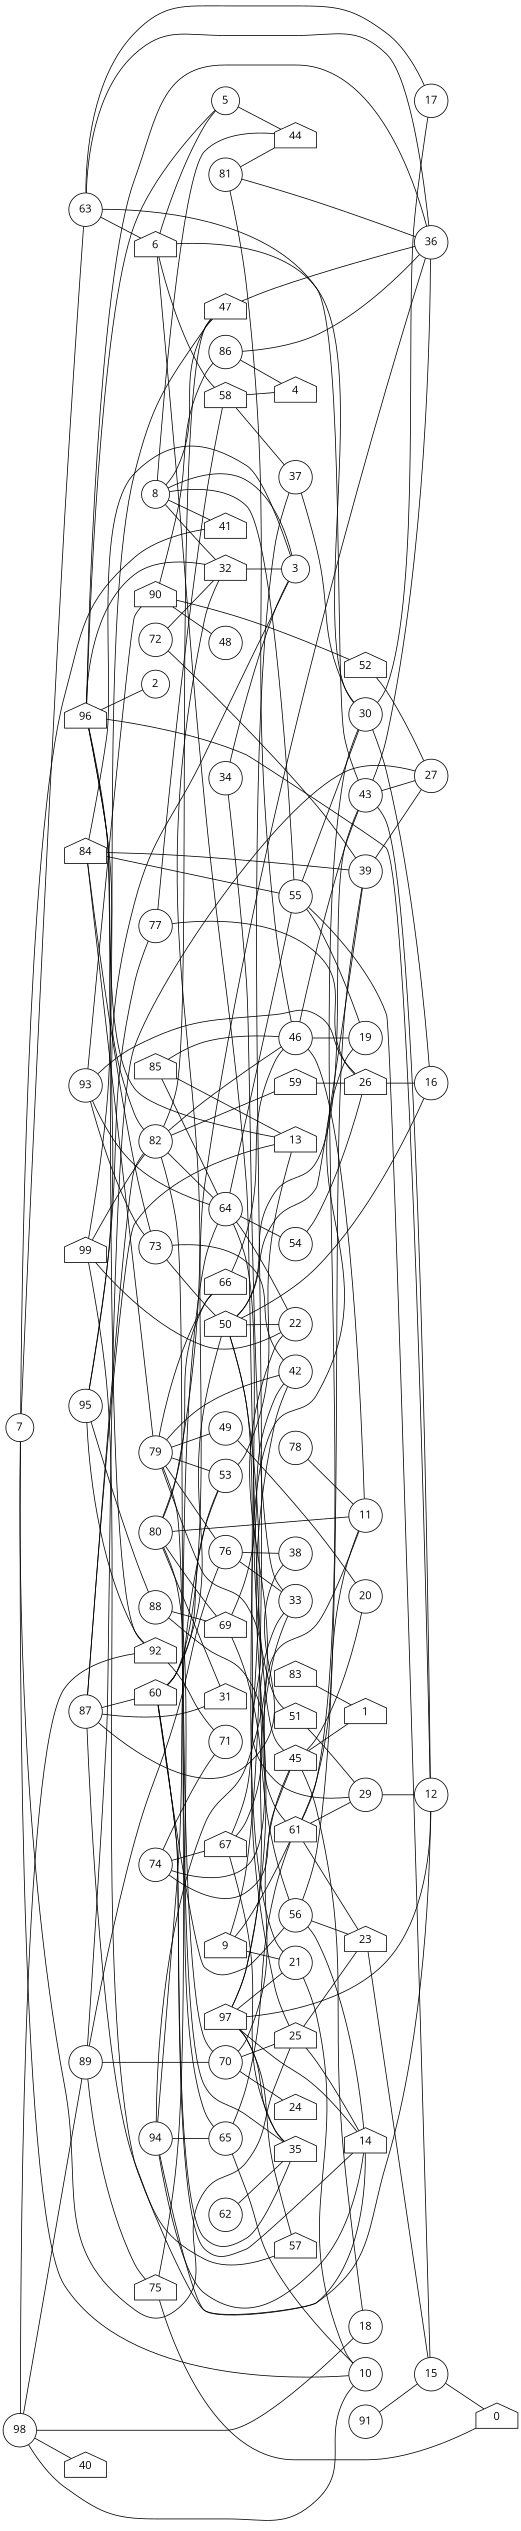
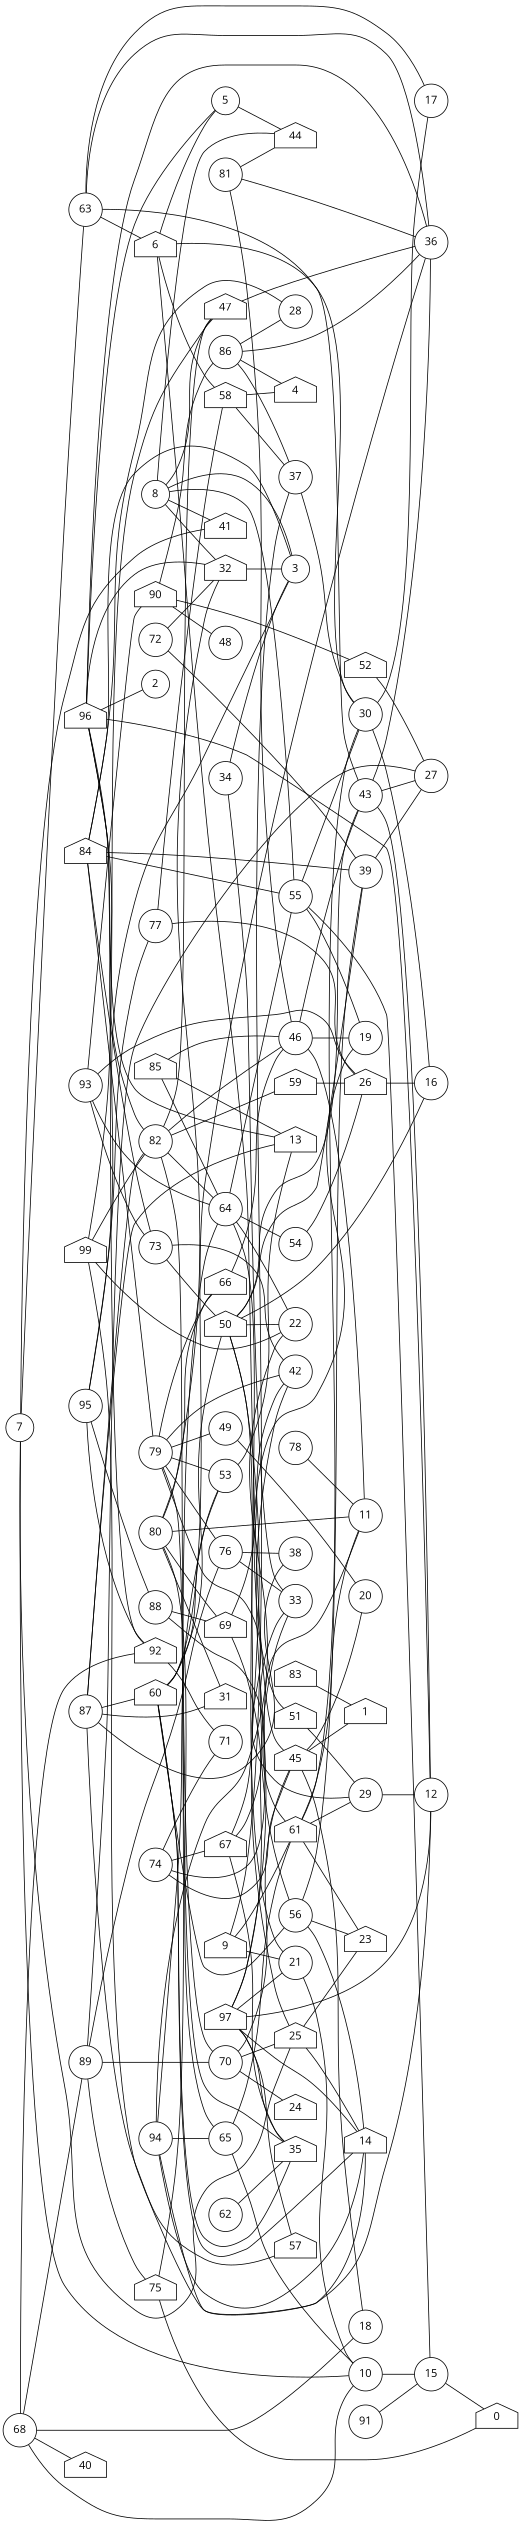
  digraph {
    fontname="Open Sans"
    rankdir=LR
    node [fontname="Open Sans" shape=circle]
    edge [color=black dir=none fontname="Open Sans"]
    63
    36
    6 [shape=house]
    17
    43
    72
    39
    32 [shape=house]
    27
    97 [shape=house]
    42
    21
    57 [shape=house]
    14 [shape=house]
    35 [shape=house]
    12
    33
    91
    15
    0 [shape=house]
    78
    11
    83 [shape=house]
    1 [shape=house]
    30
    58 [shape=house]
    5
    45 [shape=house]
    16
    4 [shape=house]
    37
    84 [shape=house]
    73
    55
    79
    3
+   28
    50 [shape=house]
    9 [shape=house]
    61 [shape=house]
    10
    99 [shape=house]
    47 [shape=house]
    82
    22
    70
    59 [shape=house]
    64
    46
    24 [shape=house]
    25 [shape=house]
    26 [shape=house]
    51 [shape=house]
    54
-   98
+   98 [label=68]
    40 [shape=house]
    92 [shape=house]
    89
    18
    71
    75 [shape=house]
    76
    87
    38
    31 [shape=house]
    60 [shape=house]
    13 [shape=house]
    56
    53
    8
    41 [shape=house]
    44 [shape=house]
    29
    19
    23 [shape=house]
    7
    65
    66 [shape=house]
    49
    34
    20
    96 [shape=house]
    2
    94
    85 [shape=house]
    93
    90 [shape=house]
    86
    52 [shape=house]
    48
    62
    80
    69 [shape=house]
    74
    67 [shape=house]
    95
    77
    88
    81
    subgraph sub_1 {
      63
      36
      6
      17
      43
      72
      39
      32
      27
      97
      42
      21
      57
      14
      35
      12
      33
      91
      15
      0
      78
      11
      83
      1
      30
      58
      5
      45
      16
      4
      37
      84
      73
      55
      79
      3
+     28
      50
      9
      61
      10
      99
      47
      82
      22
      70
      59
      64
      46
      24
      25
      26
      51
      54
      98
      40
      92
      89
      18
      71
      75
      76
      87
      38
      31
      60
      13
      56
      53
      8
      41
      44
      29
      19
      23
      7
      65
      66
      49
      34
      20
      96
      2
      94
      85
      93
      90
      86
      52
      48
      62
      80
      69
      74
      67
      95
      77
      88
      81
    }
    63 -> 36
    63 -> 6
    63 -> 17
    63 -> 43
    6 -> 30
    6 -> 58
    6 -> 5
    6 -> 45
    43 -> 36
    43 -> 27
    43 -> 12
    72 -> 39
    72 -> 32
    39 -> 27
    32 -> 3
    97 -> 42
    97 -> 21
    97 -> 57
    97 -> 14
    97 -> 35
    97 -> 12
    97 -> 33
    21 -> 10
    91 -> 15
    15 -> 0
    78 -> 11
    83 -> 1
    30 -> 17
    30 -> 16
    58 -> 4
    58 -> 37
    5 -> 44
    45 -> 1
    45 -> 18
    45 -> 20
    37 -> 30
    84 -> 39
    84 -> 73
    84 -> 55
    84 -> 79
    84 -> 3
+   84 -> 28
    73 -> 42
    73 -> 50
    55 -> 15
    55 -> 30
    55 -> 19
    79 -> 42
    79 -> 35
    79 -> 76
    79 -> 53
    79 -> 29
    79 -> 66
    79 -> 49
    50 -> 43
    50 -> 39
    50 -> 21
    50 -> 16
    50 -> 22
    50 -> 25
    9 -> 21
    9 -> 37
    9 -> 61
    61 -> 11
    61 -> 30
    61 -> 29
    61 -> 23
    99 -> 14
    99 -> 47
    99 -> 82
    99 -> 22
    47 -> 36
    82 -> 47
    82 -> 70
    82 -> 59
    82 -> 64
    82 -> 46
    70 -> 45
    70 -> 24
    70 -> 25
    59 -> 26
    64 -> 55
    64 -> 22
    64 -> 51
    64 -> 54
    46 -> 43
    46 -> 11
    46 -> 19
    25 -> 14
    25 -> 23
    26 -> 16
    51 -> 29
    54 -> 26
    98 -> 10
    98 -> 40
    98 -> 92
    98 -> 89
    98 -> 18
    92 -> 71
    89 -> 27
    89 -> 70
    89 -> 75
    89 -> 76
    75 -> 0
    75 -> 64
    76 -> 33
    76 -> 38
    87 -> 57
    87 -> 82
    87 -> 38
    87 -> 31
    87 -> 60
    87 -> 13
    60 -> 36
    60 -> 14
    60 -> 35
    60 -> 50
    60 -> 56
    60 -> 53
    56 -> 39
    56 -> 14
    56 -> 23
    53 -> 13
    8 -> 32
    8 -> 55
    8 -> 3
    8 -> 47
    8 -> 41
    8 -> 44
    29 -> 12
-   23 -> 15
+   10 -> 15
    7 -> 63
    7 -> 10
    7 -> 25
    7 -> 41
    65 -> 61
    65 -> 10
    66 -> 46
    49 -> 20
    34 -> 33
    34 -> 3
    96 -> 36
    96 -> 32
    96 -> 12
    96 -> 5
    96 -> 82
    96 -> 92
    96 -> 13
    96 -> 2
    94 -> 14
    94 -> 12
    94 -> 22
    94 -> 53
    94 -> 65
    85 -> 64
    85 -> 46
    85 -> 13
    93 -> 73
    93 -> 64
    93 -> 26
    93 -> 90
    90 -> 86
    90 -> 52
    90 -> 48
    86 -> 36
    86 -> 4
+   86 -> 37
+   86 -> 28
    52 -> 27
    62 -> 35
    80 -> 32
    80 -> 11
    80 -> 31
    80 -> 65
    80 -> 66
    80 -> 69
    69 -> 42
    69 -> 56
    74 -> 11
    74 -> 45
    74 -> 71
    74 -> 67
    67 -> 35
    67 -> 33
    67 -> 19
    95 -> 3
    95 -> 92
    95 -> 77
    95 -> 88
    77 -> 58
    77 -> 26
    88 -> 61
    88 -> 69
    81 -> 36
    81 -> 46
    81 -> 44
  }
